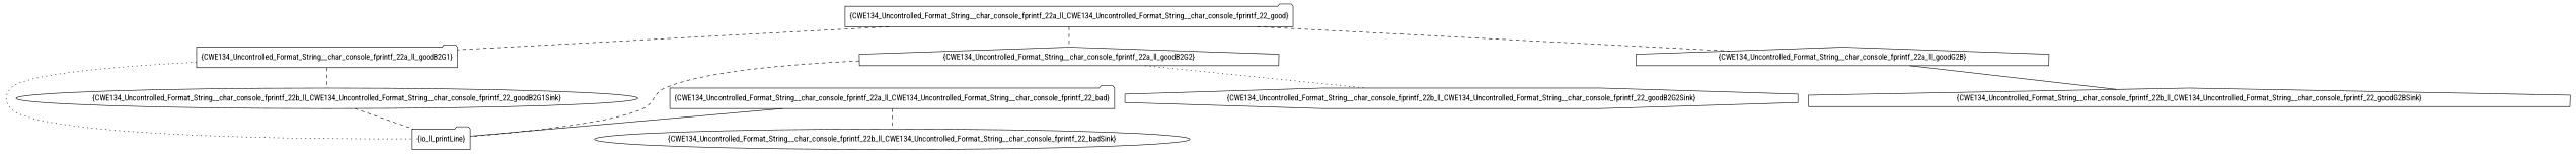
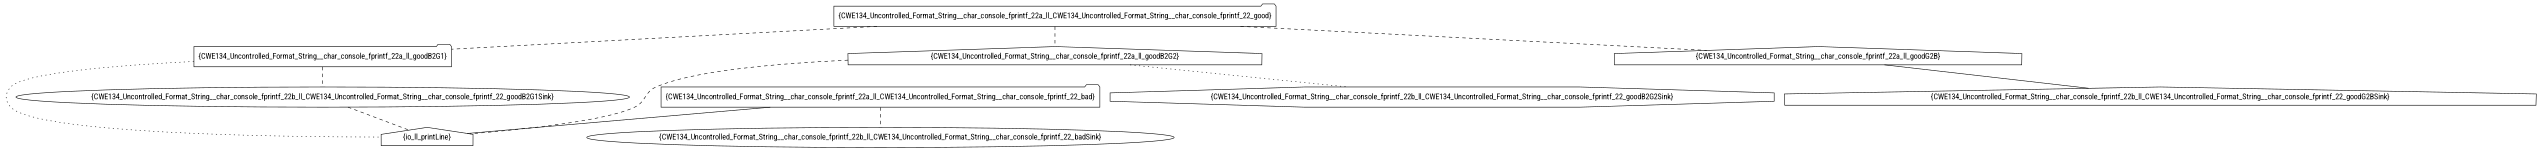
  graph {
    fontname="Roboto Condensed"
    node [shape=house fontname="Roboto Condensed"]
    edge [style=dashed fontname="Roboto Condensed"]
    n1 [label="{CWE134_Uncontrolled_Format_String__char_console_fprintf_22a_ll_CWE134_Uncontrolled_Format_String__char_console_fprintf_22_bad}" shape=folder]
-   n2 [label="{io_ll_printLine}" shape=folder]
+   n2 [label="{io_ll_printLine}"]
    n3 [label="{CWE134_Uncontrolled_Format_String__char_console_fprintf_22b_ll_CWE134_Uncontrolled_Format_String__char_console_fprintf_22_badSink}" shape=ellipse]
    n4 [label="{CWE134_Uncontrolled_Format_String__char_console_fprintf_22a_ll_goodB2G1}" shape=folder]
    n5 [label="{CWE134_Uncontrolled_Format_String__char_console_fprintf_22b_ll_CWE134_Uncontrolled_Format_String__char_console_fprintf_22_goodB2G1Sink}" shape=ellipse]
    n6 [label="{CWE134_Uncontrolled_Format_String__char_console_fprintf_22a_ll_CWE134_Uncontrolled_Format_String__char_console_fprintf_22_good}" shape=folder]
    n7 [label="{CWE134_Uncontrolled_Format_String__char_console_fprintf_22a_ll_goodB2G2}"]
    n8 [label="{CWE134_Uncontrolled_Format_String__char_console_fprintf_22a_ll_goodG2B}"]
    n9 [label="{CWE134_Uncontrolled_Format_String__char_console_fprintf_22b_ll_CWE134_Uncontrolled_Format_String__char_console_fprintf_22_goodB2G2Sink}" shape=octagon]
    n10 [label="{CWE134_Uncontrolled_Format_String__char_console_fprintf_22b_ll_CWE134_Uncontrolled_Format_String__char_console_fprintf_22_goodG2BSink}"]
    n1 -- n2 [style=solid]
    n1 -- n3
    n4 -- n2 [style=dotted]
    n4 -- n5
    n5 -- n2
    n6 -- n4
    n6 -- n7
    n6 -- n8
    n7 -- n2
    n7 -- n9 [style=dotted]
    n8 -- n10 [style=solid]
  }
